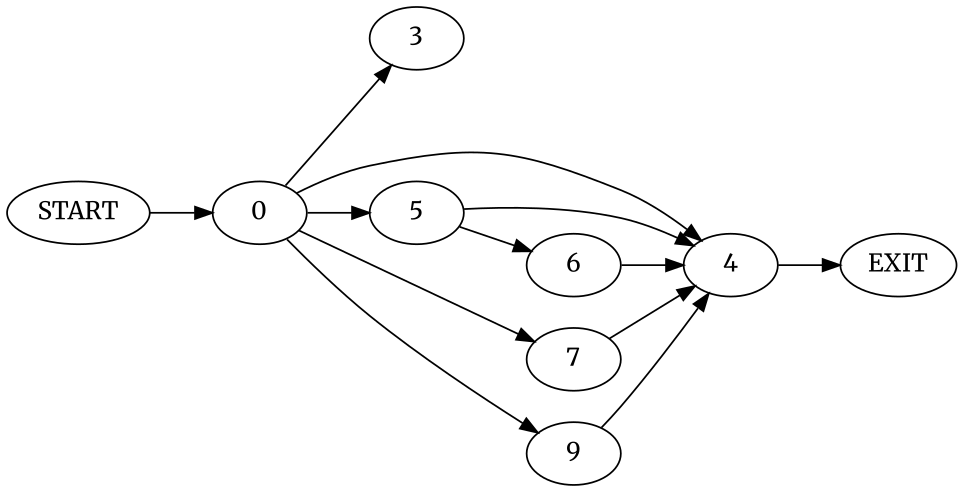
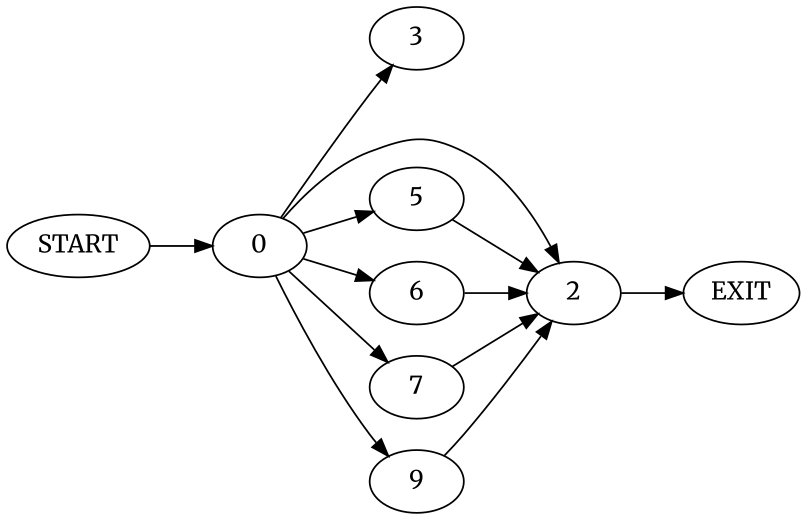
  digraph {
    fontname=Merriweather
    rankdir=LR
    node [fontname=Merriweather]
    edge [fontname=Merriweather]
    n1 [label=START]
    n2 [label=0]
    3
-   4
+   4 [label=2]
    5
    6
    7
    9
    n9 [label=EXIT]
    n1 -> n2
    n2 -> 3
    n2 -> 4
    n2 -> 5
-   5 -> 6
+   n2 -> 6
    n2 -> 7
    n2 -> 9
    4 -> n9
    5 -> 4
    6 -> 4
    7 -> 4
    9 -> 4
  }
